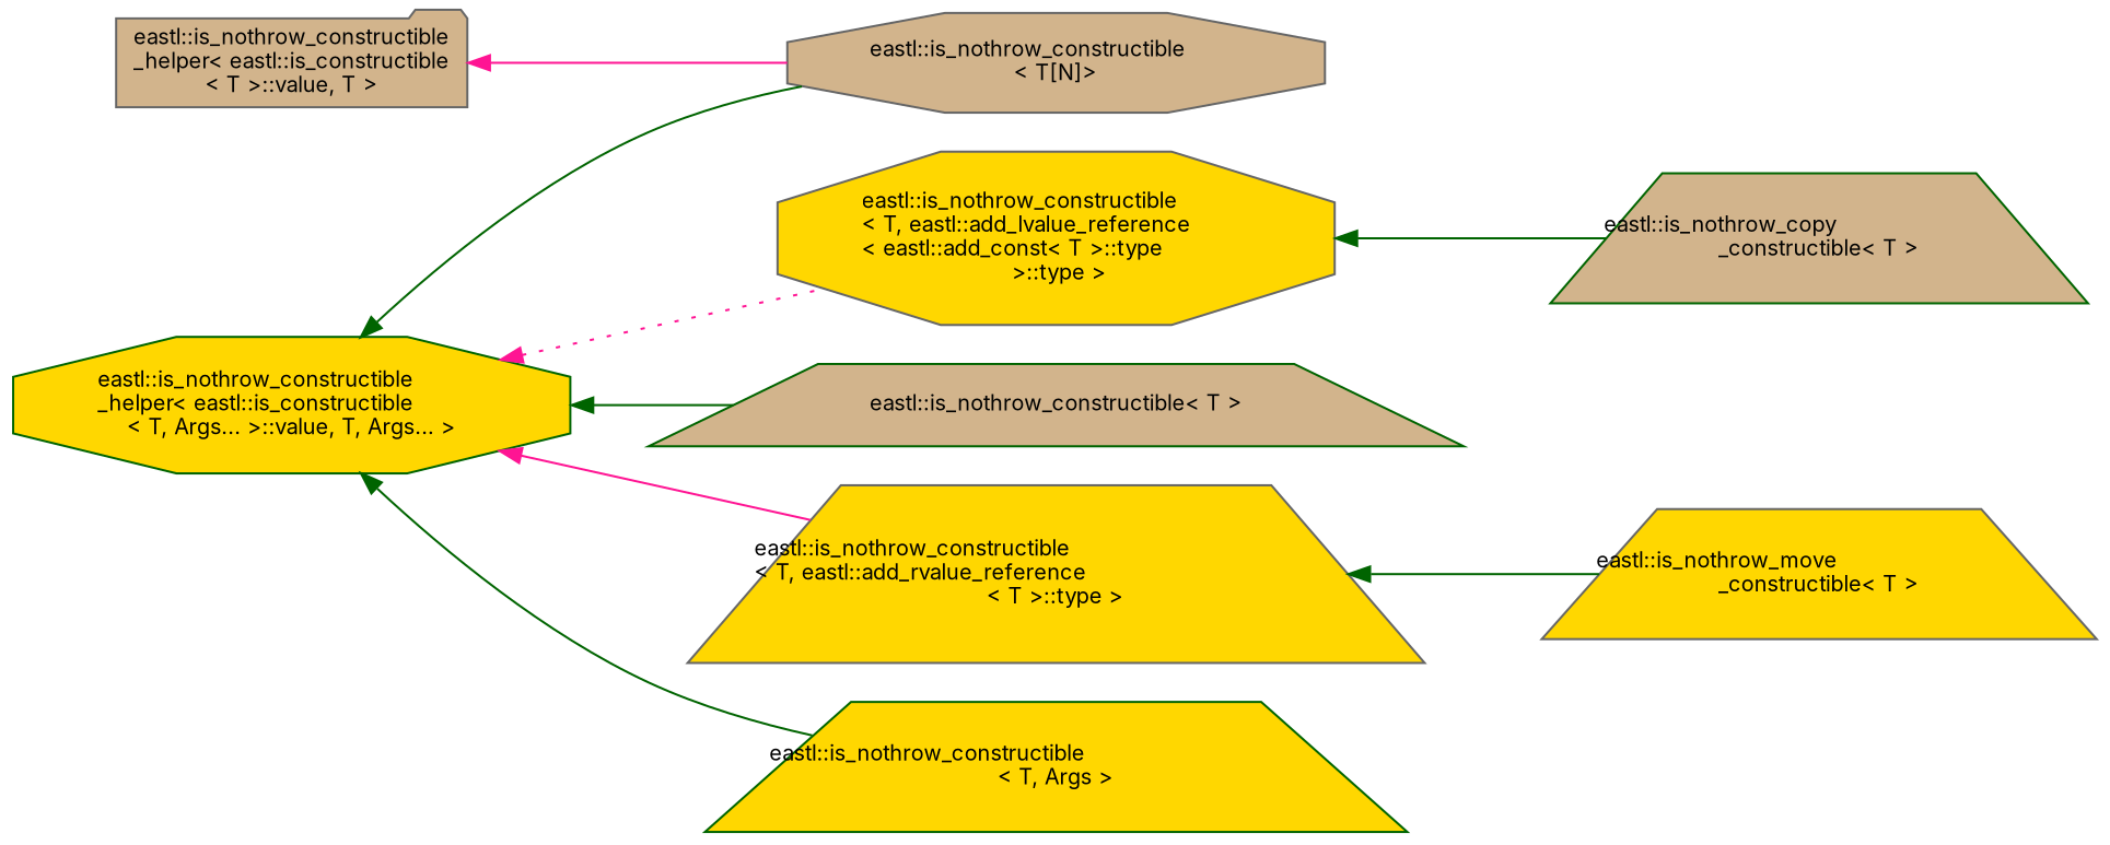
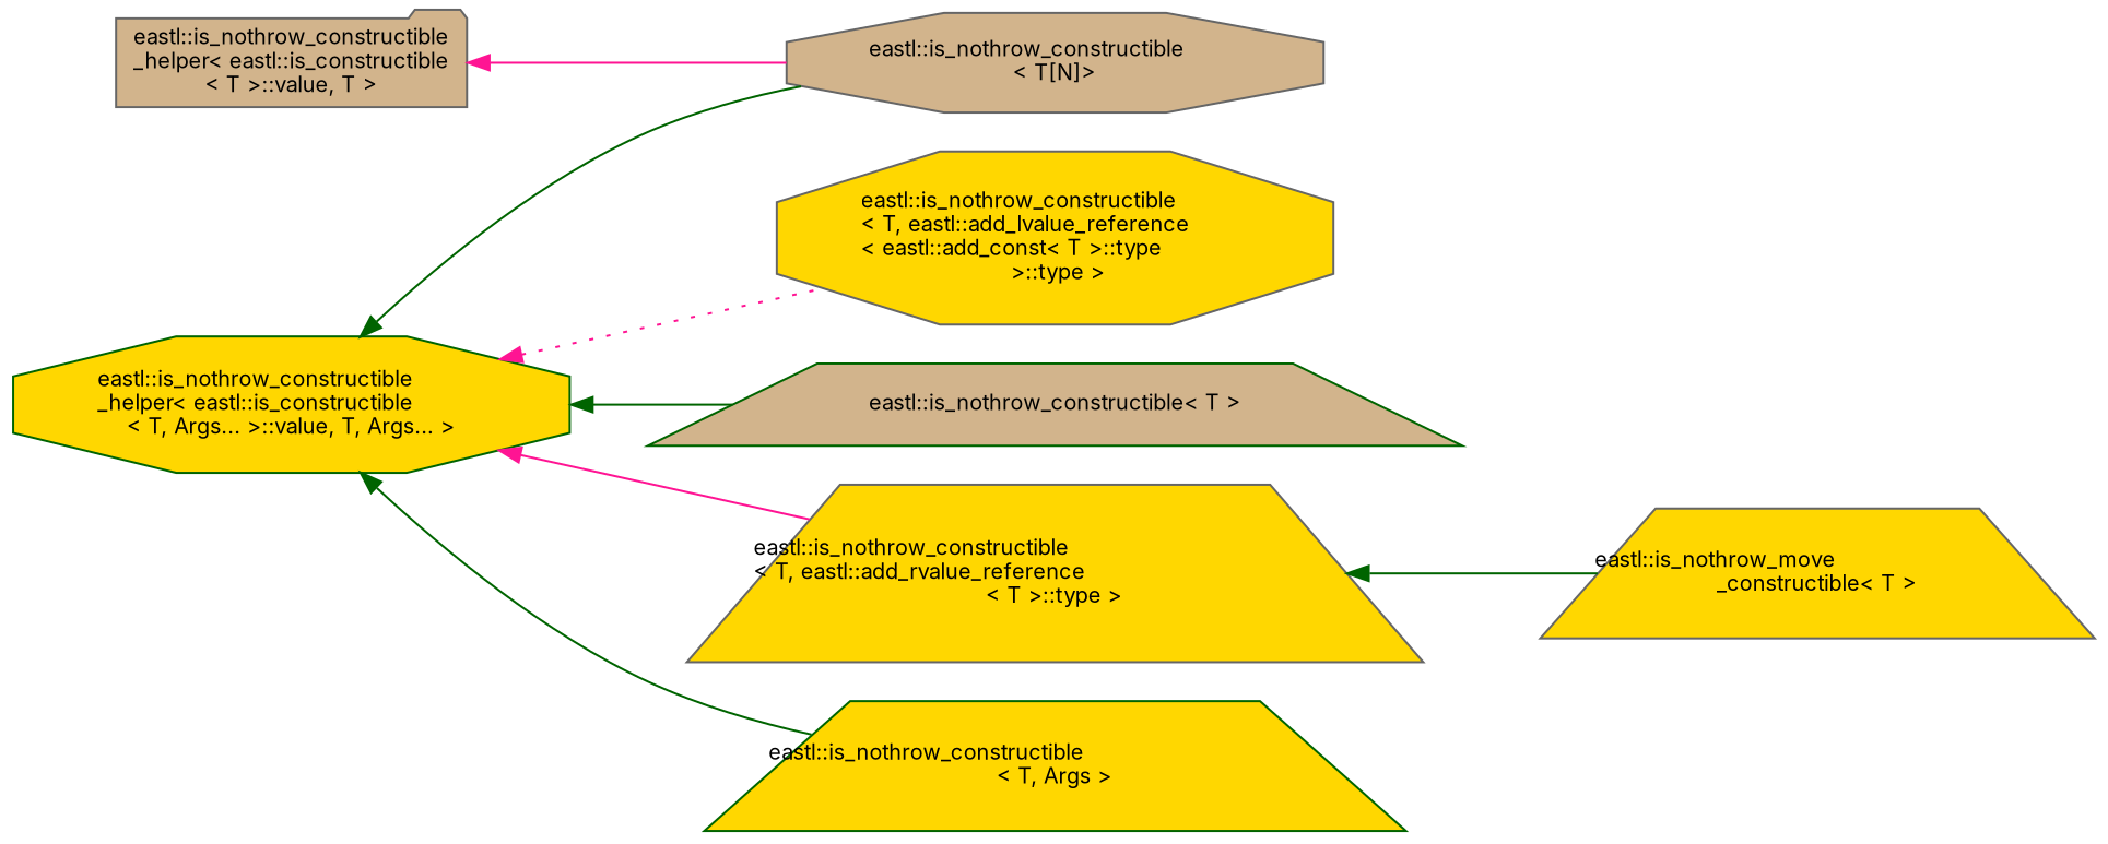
  digraph {
    fontname=Inter
    rankdir=LR
    node [color=gray40 fillcolor=gold fontname=Inter fontsize=10 shape=trapezium style=filled]
    edge [color=darkgreen dir=back fontname=Inter fontsize=10 labelfontname=Helvetica labelfontsize=10 style=solid]
    n1 [fillcolor=tan height=0.2 label="eastl::is_nothrow_constructible\l_helper\< eastl::is_constructible\l\< T \>::value, T \>" shape=folder width=0.4]
    n2 [fillcolor=tan height=0.2 label="eastl::is_nothrow_constructible\l\< T[N]\>" shape=octagon width=0.4]
    n3 [color=darkgreen height=0.2 label="eastl::is_nothrow_constructible\l_helper\< eastl::is_constructible\l\< T, Args... \>::value, T, Args... \>" shape=octagon width=0.4]
    n4 [height=0.2 label="eastl::is_nothrow_constructible\l\< T, eastl::add_lvalue_reference\l\< eastl::add_const\< T \>::type\l \>::type \>" shape=octagon width=0.4]
    n5 [color=darkgreen fillcolor=tan height=0.2 label="eastl::is_nothrow_constructible\< T \>" width=0.4]
    n6 [height=0.2 label="eastl::is_nothrow_constructible\l\< T, eastl::add_rvalue_reference\l\< T \>::type \>" width=0.4]
    n7 [color=darkgreen height=0.2 label="eastl::is_nothrow_constructible\l\< T, Args \>" width=0.4]
-   n8 [color=darkgreen fillcolor=tan height=0.2 label="eastl::is_nothrow_copy\l_constructible\< T \>" width=0.4]
    n9 [height=0.2 label="eastl::is_nothrow_move\l_constructible\< T \>" width=0.4]
    n1 -> n2 [color=deeppink]
    n3 -> n2
    n3 -> n4 [color=deeppink style=dotted]
    n3 -> n5
    n3 -> n6 [color=deeppink]
    n3 -> n7
-   n4 -> n8
    n6 -> n9
  }
